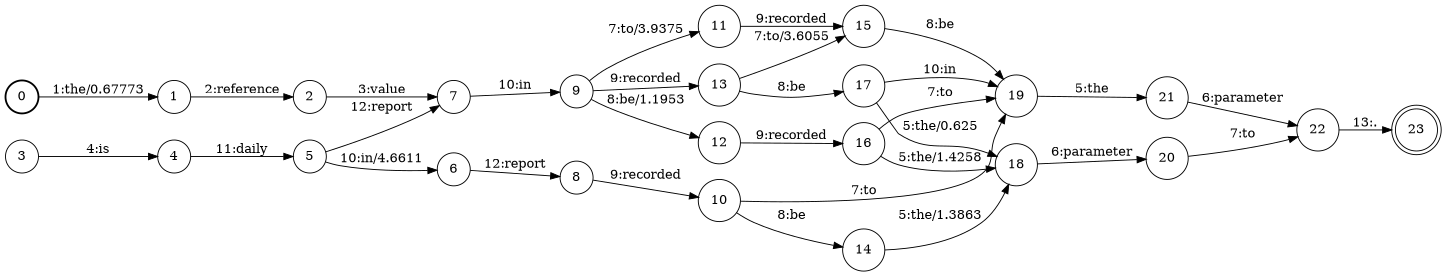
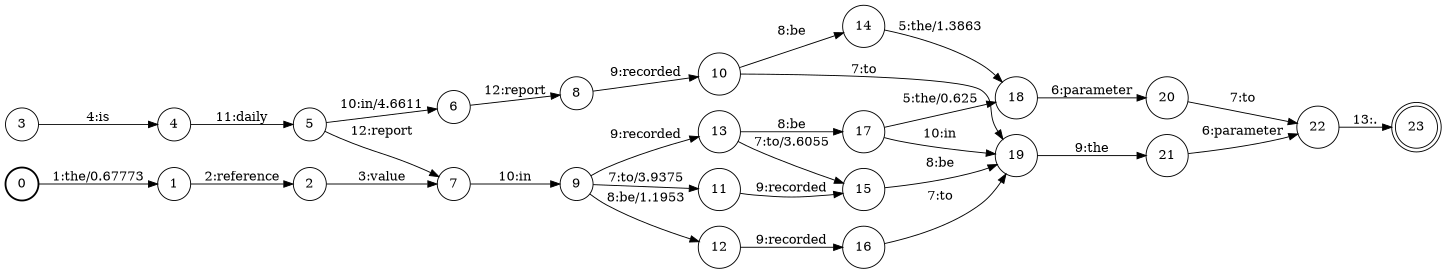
  digraph {
    nodesep=0.25
    rankdir=LR
    ranksep=0.4
    node [fontsize=14 shape=circle style=solid]
    edge [fontsize=14]
    n1 [label=0 style=bold]
    n2 [label=1]
    n3 [label=2]
    n4 [label=7]
    n5 [label=3]
    n6 [label=4]
    n7 [label=5]
    n8 [label=6]
    n9 [label=8]
    n10 [label=9]
    n11 [label=10]
    n12 [label=11]
    n13 [label=12]
    n14 [label=13]
    n15 [label=14]
    n16 [label=19]
    n17 [label=15]
    n18 [label=16]
    n19 [label=17]
    n20 [label=18]
    n21 [label=20]
    n22 [label=21]
    n23 [label=22]
    n24 [label=23 shape=doublecircle]
    n1 -> n2 [label="1:the/0.67773"]
    n2 -> n3 [label="2:reference"]
    n3 -> n4 [label="3:value"]
    n4 -> n10 [label="10:in"]
    n5 -> n6 [label="4:is"]
    n6 -> n7 [label="11:daily"]
    n7 -> n4 [label="12:report"]
    n7 -> n8 [label="10:in/4.6611"]
    n8 -> n9 [label="12:report"]
    n9 -> n11 [label="9:recorded"]
    n10 -> n12 [label="7:to/3.9375"]
    n10 -> n13 [label="8:be/1.1953"]
    n10 -> n14 [label="9:recorded"]
    n11 -> n15 [label="8:be"]
    n11 -> n16 [label="7:to"]
    n12 -> n17 [label="9:recorded"]
    n13 -> n18 [label="9:recorded"]
    n14 -> n17 [label="7:to/3.6055"]
    n14 -> n19 [label="8:be"]
    n15 -> n20 [label="5:the/1.3863"]
-   n16 -> n22 [label="5:the"]
+   n16 -> n22 [label="9:the"]
    n17 -> n16 [label="8:be"]
    n18 -> n16 [label="7:to"]
-   n18 -> n20 [label="5:the/1.4258"]
    n19 -> n16 [label="10:in"]
    n19 -> n20 [label="5:the/0.625"]
    n20 -> n21 [label="6:parameter"]
    n21 -> n23 [label="7:to"]
    n22 -> n23 [label="6:parameter"]
    n23 -> n24 [label="13:."]
  }
